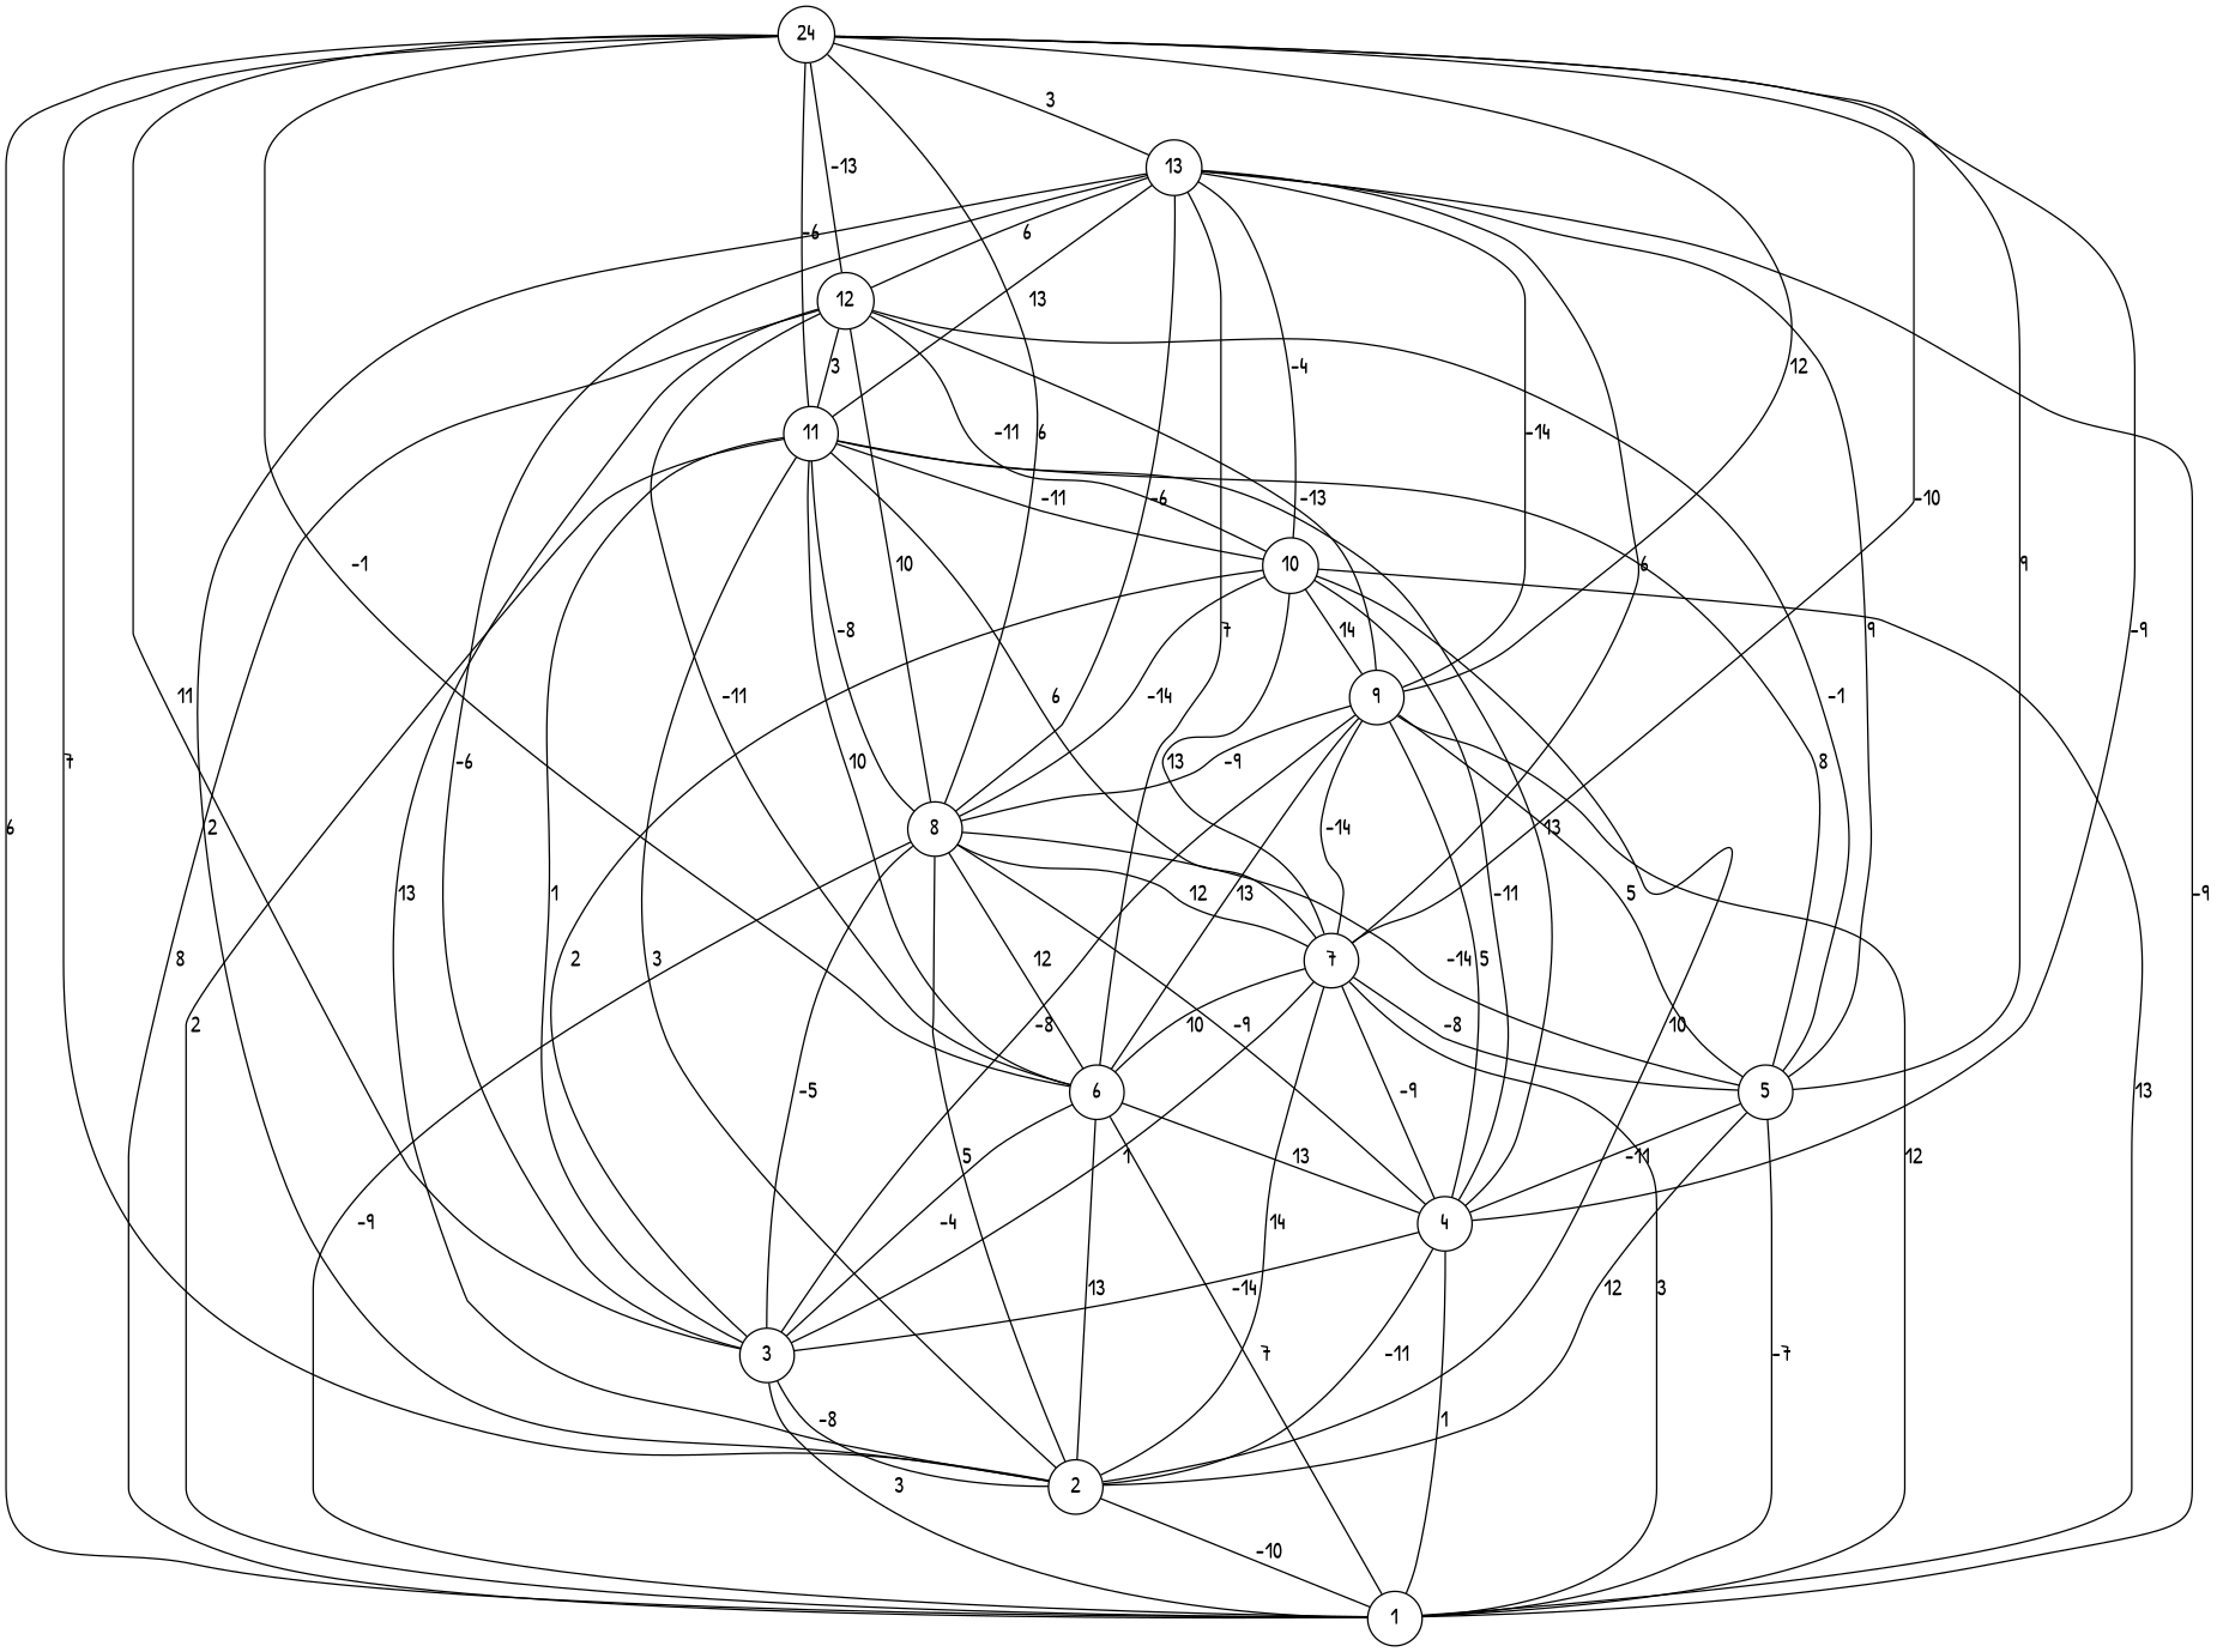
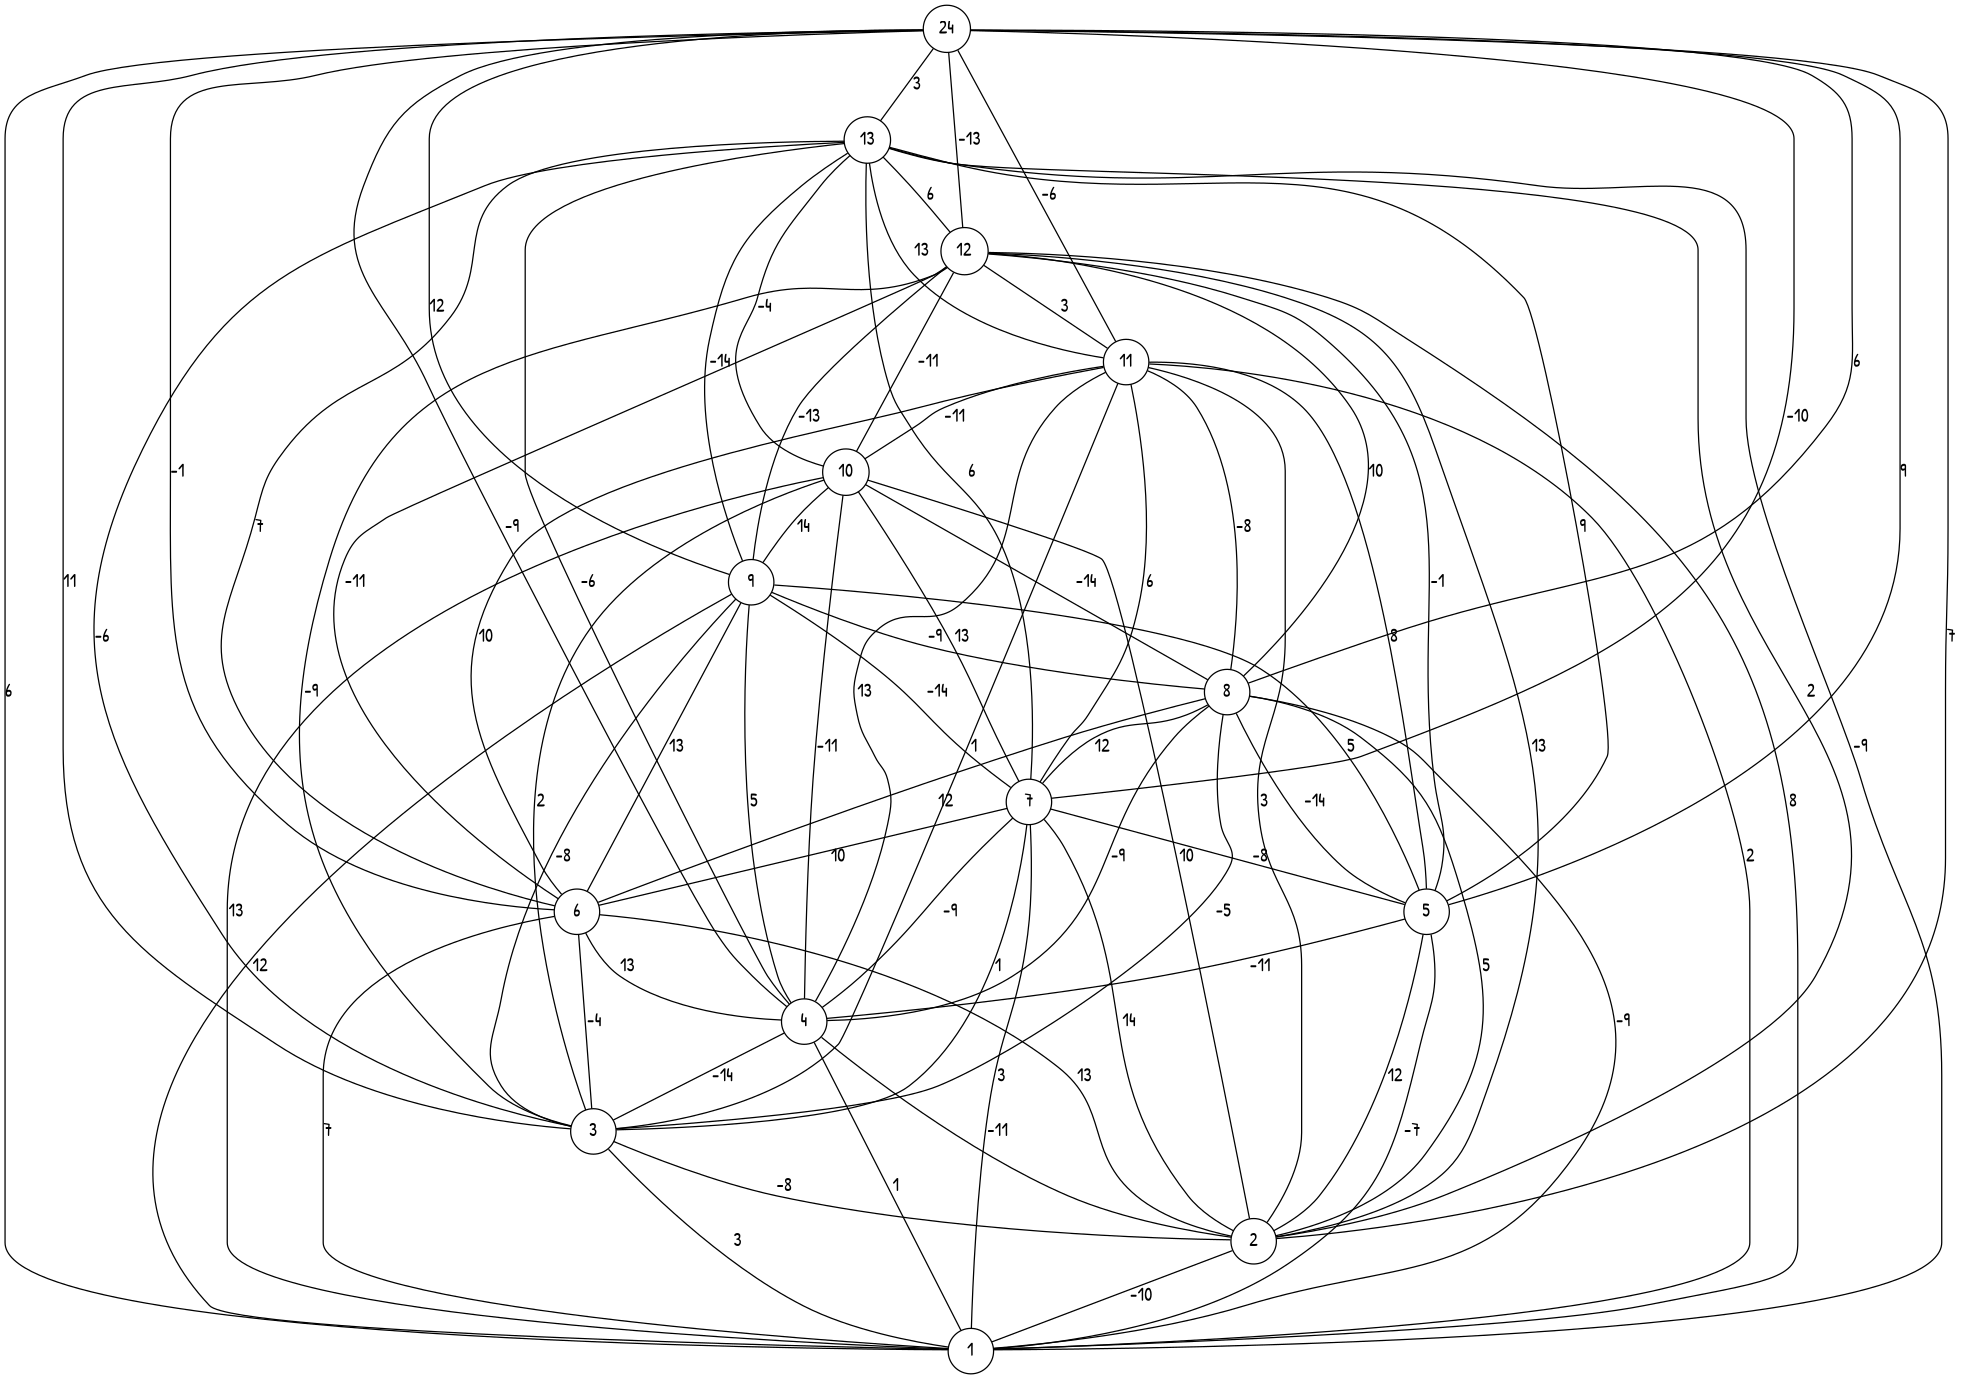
  graph {
    fontname="Patrick Hand"
    node [fontname="Patrick Hand" shape=circle]
    edge [fontname="Patrick Hand"]
    n1 [label=24]
    1
    2
    3
    4
    5
    6
    7
    8
    9
    11
    12
    13
    10
    n1 -- 1 [label=6]
    n1 -- 2 [label=7]
    n1 -- 3 [label=11]
    n1 -- 4 [label=-9]
    n1 -- 5 [label=9]
    n1 -- 6 [label=-1]
    n1 -- 7 [label=-10]
    n1 -- 8 [label=6]
    n1 -- 9 [label=12]
    n1 -- 11 [label=-6]
    n1 -- 12 [label=-13]
    n1 -- 13 [label=3]
    2 -- 1 [label=-10]
    3 -- 1 [label=3]
    3 -- 2 [label=-8]
    4 -- 1 [label=1]
    4 -- 2 [label=-11]
    4 -- 3 [label=-14]
    5 -- 1 [label=-7]
    5 -- 2 [label=12]
    5 -- 4 [label=-11]
    6 -- 1 [label=7]
    6 -- 2 [label=13]
    6 -- 3 [label=-4]
    6 -- 4 [label=13]
    7 -- 1 [label=3]
    7 -- 2 [label=14]
    7 -- 3 [label=1]
    7 -- 4 [label=-9]
    7 -- 5 [label=-8]
    7 -- 6 [label=10]
    8 -- 1 [label=-9]
    8 -- 2 [label=5]
    8 -- 3 [label=-5]
    8 -- 4 [label=-9]
    8 -- 5 [label=-14]
    8 -- 6 [label=12]
    8 -- 7 [label=12]
    9 -- 1 [label=12]
    9 -- 3 [label=-8]
    9 -- 4 [label=5]
    9 -- 5 [label=5]
    9 -- 6 [label=13]
    9 -- 7 [label=-14]
    9 -- 8 [label=-9]
    11 -- 1 [label=2]
    11 -- 2 [label=3]
    11 -- 3 [label=1]
    11 -- 4 [label=13]
    11 -- 5 [label=8]
    11 -- 6 [label=10]
    11 -- 7 [label=6]
    11 -- 8 [label=-8]
    11 -- 10 [label=-11]
    12 -- 1 [label=8]
    12 -- 2 [label=13]
+   12 -- 3 [label=-9]
    12 -- 5 [label=-1]
    12 -- 6 [label=-11]
    12 -- 8 [label=10]
    12 -- 9 [label=-13]
    12 -- 11 [label=3]
    12 -- 10 [label=-11]
    13 -- 1 [label=-9]
    13 -- 2 [label=2]
    13 -- 3 [label=-6]
    13 -- 5 [label=9]
    13 -- 6 [label=7]
    13 -- 7 [label=6]
-   13 -- 8 [label=-6]
+   13 -- 4 [label=-6]
    13 -- 9 [label=-14]
    13 -- 11 [label=13]
    13 -- 12 [label=6]
    13 -- 10 [label=-4]
    10 -- 1 [label=13]
    10 -- 2 [label=10]
    10 -- 3 [label=2]
    10 -- 4 [label=-11]
    10 -- 7 [label=13]
    10 -- 8 [label=-14]
    10 -- 9 [label=14]
  }
